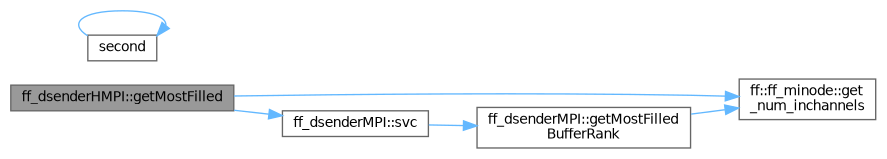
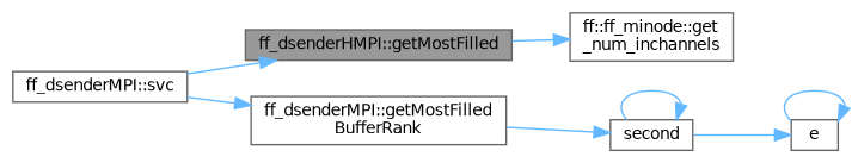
  digraph {
    rankdir=LR
    node [color=grey40 fillcolor=white fontname=Helvetica fontsize=10 shape=box style=filled]
    edge [color=steelblue1 fontname=Helvetica fontsize=10 labelfontname=Helvetica labelfontsize=10 style=solid]
    n1 [color=gray40 fillcolor=grey60 fontcolor=black height=0.2 label="ff_dsenderHMPI::getMostFilled" width=0.4]
    n2 [height=0.2 label="ff::ff_minode::get\l_num_inchannels" width=0.4]
    n3 [height=0.2 label="ff_dsenderMPI::svc" width=0.4]
    n4 [height=0.2 label="ff_dsenderMPI::getMostFilled\lBufferRank" width=0.4]
    n5 [height=0.2 label=second width=0.4]
+   n6 [height=0.2 label=e width=0.4]
    n1 -> n2
-   n1 -> n3
+   n3 -> n1
    n3 -> n4
-   n4 -> n2
+   n4 -> n5
    n5 -> n5
+   n5 -> n6
+   n6 -> n6
  }
